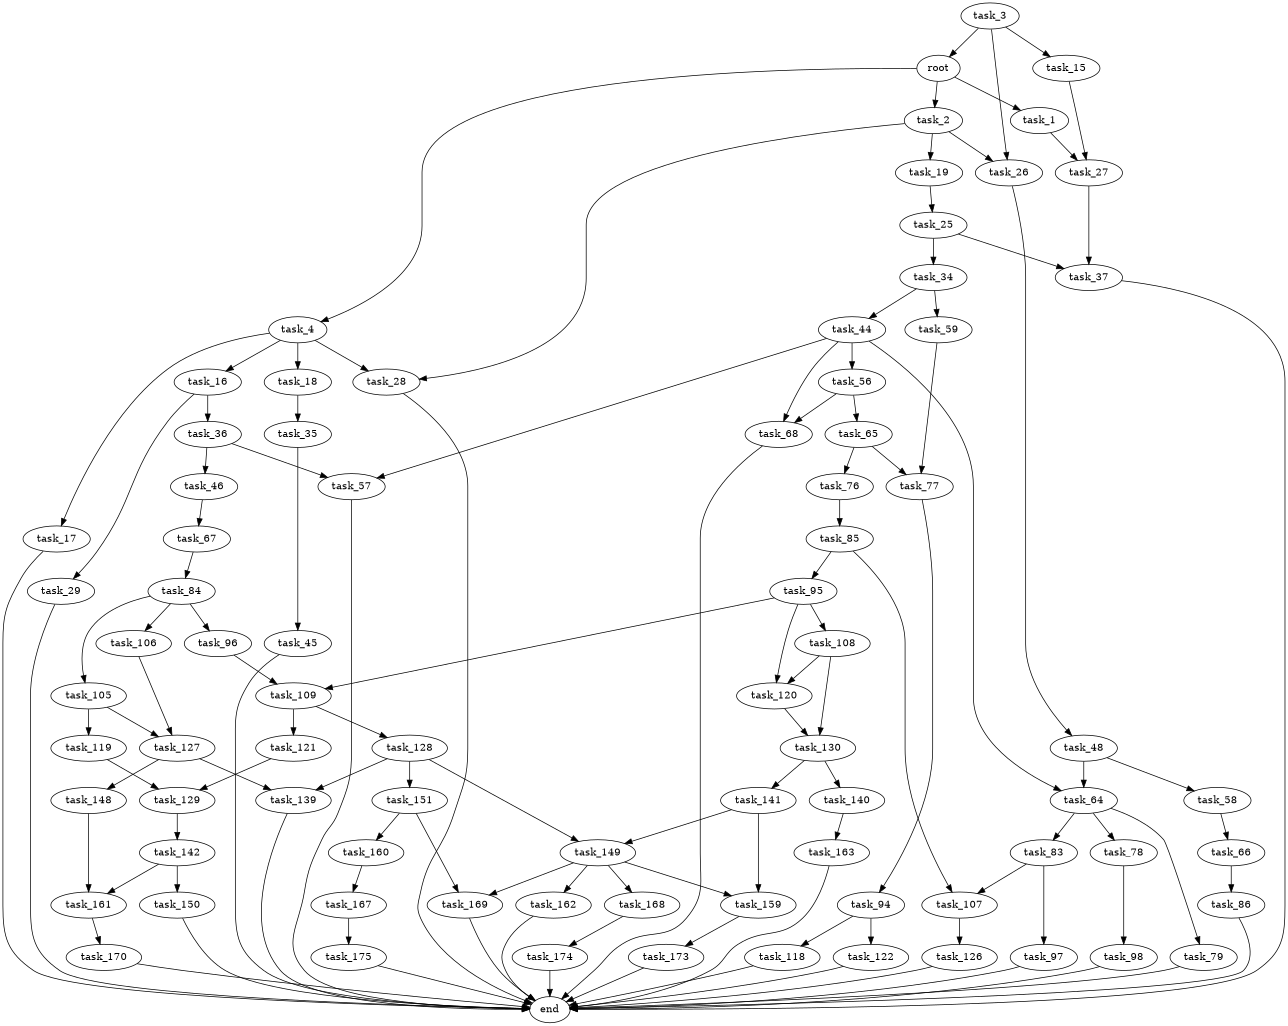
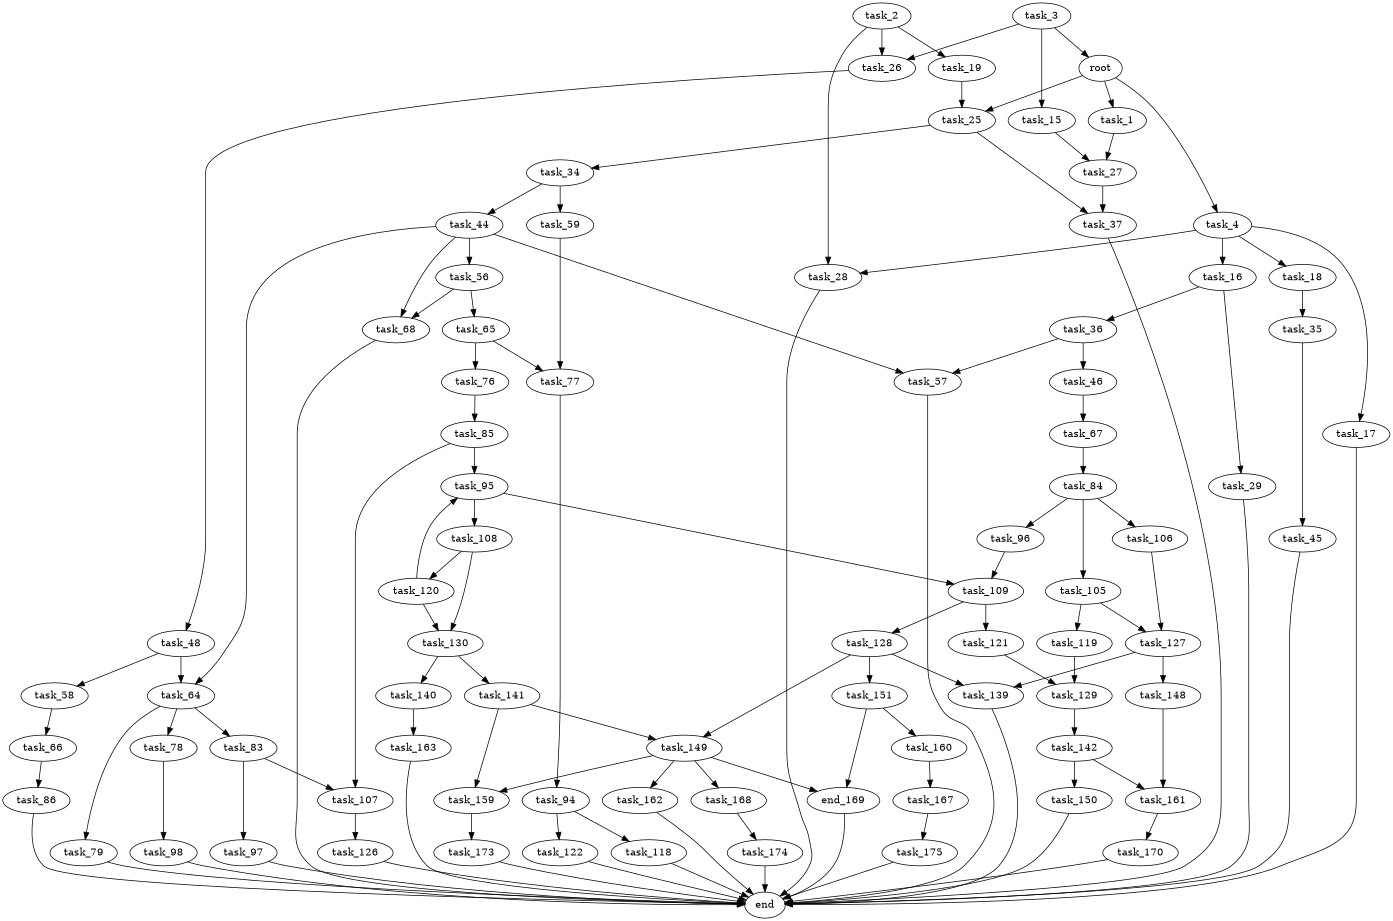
  digraph {
    root
    task_1
    task_2
    task_4
    task_27
    task_19
    task_26
    task_28
    task_3
    task_15
    task_16
    task_17
    task_18
    task_37
    task_25
    task_48
    end
    task_29
    task_36
    task_35
    task_34
    task_64
    task_58
    task_46
    task_57
    task_45
    task_67
    task_44
    task_59
    task_56
    task_68
    task_77
    task_78
    task_79
    task_83
    task_66
    task_65
    task_94
    task_84
    task_76
    task_98
    task_97
    task_107
    task_96
    task_105
    task_106
    task_86
    task_85
    task_118
    task_122
    task_126
    task_95
    task_109
    task_119
    task_127
    task_108
    task_120
    task_121
    task_128
    task_129
    task_139
    task_148
    task_130
    task_140
    task_141
    task_149
    task_151
    task_142
    task_161
    task_163
    task_159
    task_162
    task_168
-   task_169
+   task_169 [label=end_169]
    task_160
    task_150
    task_170
    task_173
    task_174
    task_167
    task_175
    root -> task_1
-   root -> task_2
+   root -> task_25
    root -> task_4
    task_1 -> task_27
    task_2 -> task_19
    task_2 -> task_26
    task_2 -> task_28
    task_4 -> task_28
    task_4 -> task_16
    task_4 -> task_17
    task_4 -> task_18
    task_27 -> task_37
    task_19 -> task_25
    task_26 -> task_48
    task_28 -> end
    task_3 -> root
    task_3 -> task_26
    task_3 -> task_15
    task_15 -> task_27
    task_16 -> task_29
    task_16 -> task_36
    task_17 -> end
    task_18 -> task_35
    task_37 -> end
    task_25 -> task_37
    task_25 -> task_34
    task_48 -> task_64
    task_48 -> task_58
    task_29 -> end
    task_36 -> task_46
    task_36 -> task_57
    task_35 -> task_45
    task_34 -> task_44
    task_34 -> task_59
    task_64 -> task_78
    task_64 -> task_79
    task_64 -> task_83
    task_58 -> task_66
    task_46 -> task_67
    task_57 -> end
    task_45 -> end
    task_67 -> task_84
    task_44 -> task_64
    task_44 -> task_57
    task_44 -> task_56
    task_44 -> task_68
    task_59 -> task_77
    task_56 -> task_68
    task_56 -> task_65
    task_68 -> end
    task_77 -> task_94
    task_78 -> task_98
    task_79 -> end
    task_83 -> task_97
    task_83 -> task_107
    task_66 -> task_86
    task_65 -> task_77
    task_65 -> task_76
    task_94 -> task_118
    task_94 -> task_122
    task_84 -> task_96
    task_84 -> task_105
    task_84 -> task_106
    task_76 -> task_85
    task_98 -> end
    task_97 -> end
    task_107 -> task_126
    task_96 -> task_109
    task_105 -> task_119
    task_105 -> task_127
    task_106 -> task_127
    task_86 -> end
    task_85 -> task_107
    task_85 -> task_95
    task_118 -> end
    task_122 -> end
    task_126 -> end
    task_95 -> task_109
    task_95 -> task_108
-   task_95 -> task_120
+   task_120 -> task_95
    task_109 -> task_121
    task_109 -> task_128
    task_119 -> task_129
    task_127 -> task_139
    task_127 -> task_148
    task_108 -> task_120
    task_108 -> task_130
    task_120 -> task_130
    task_121 -> task_129
    task_128 -> task_139
    task_128 -> task_149
    task_128 -> task_151
    task_129 -> task_142
    task_139 -> end
    task_148 -> task_161
    task_130 -> task_140
    task_130 -> task_141
    task_140 -> task_163
    task_141 -> task_149
    task_141 -> task_159
    task_149 -> task_159
    task_149 -> task_162
    task_149 -> task_168
    task_149 -> task_169
    task_151 -> task_169
    task_151 -> task_160
    task_142 -> task_161
    task_142 -> task_150
    task_161 -> task_170
    task_163 -> end
    task_159 -> task_173
    task_162 -> end
    task_168 -> task_174
    task_169 -> end
    task_160 -> task_167
    task_150 -> end
    task_170 -> end
    task_173 -> end
    task_174 -> end
    task_167 -> task_175
    task_175 -> end
  }
